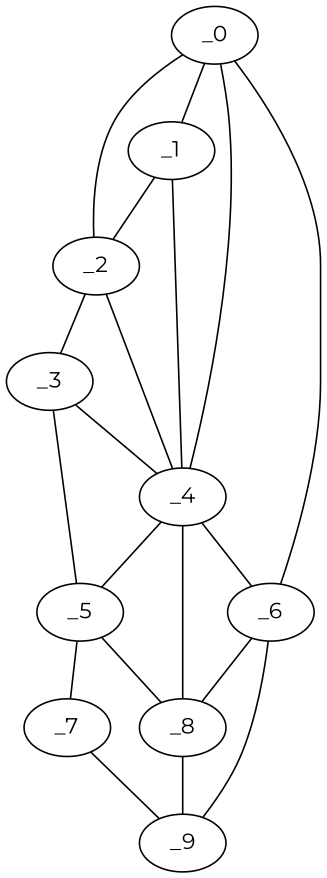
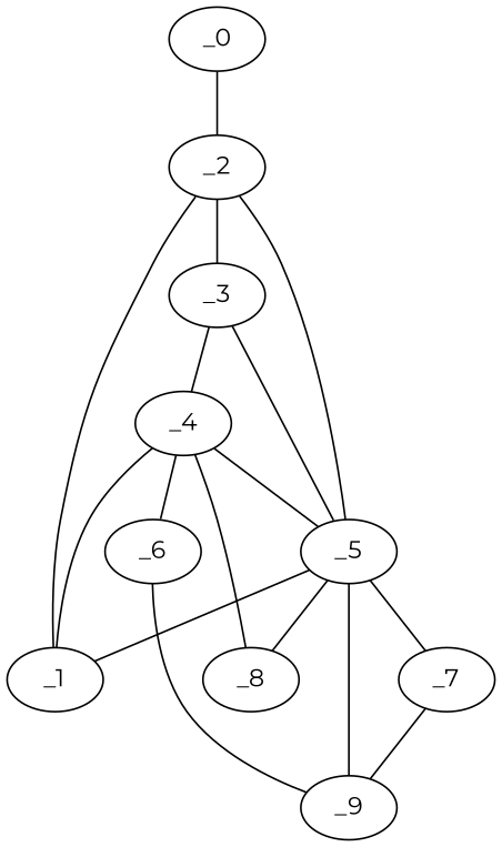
  graph {
    fontname=Montserrat
    node [fontname=Montserrat x=72]
    edge [fontname=Montserrat valence=1]
    _0 [x=55 y=29]
    _1 [x=64 y=17]
    _2 [x=66 y=12]
    _4 [y=14]
    _6 [x=90 y=59]
    _3 [y=9]
    _5 [x=78 y=8]
    _8 [x=96 y=19]
    _9 [x=105 y=21]
    _7 [x=96 y=15]
-   _0 -- _1 [valence=2]
+   _5 -- _1 [valence=2]
    _0 -- _2
-   _0 -- _4
-   _0 -- _6
    _1 -- _2
    _1 -- _4 [valence=2]
-   _2 -- _4
+   _2 -- _5
    _2 -- _3
    _4 -- _6
    _4 -- _5 [valence=2]
    _4 -- _8 [valence=2]
-   _6 -- _8 [valence=2]
    _6 -- _9
    _3 -- _4 [valence=2]
    _3 -- _5
    _5 -- _8 [valence=2]
    _5 -- _7
-   _8 -- _9
+   _5 -- _9
    _7 -- _9
  }
